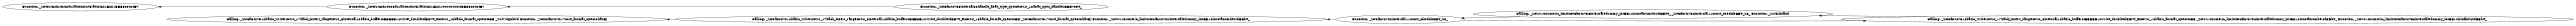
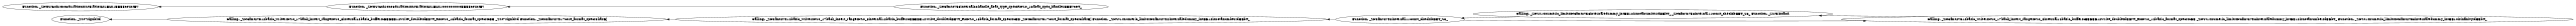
  digraph {
    rankdir=LR
    edge [dir=back]
    "Function- _ZN3fmt2v58internal11const_checkIbEET_S3_"
    "Calling- _ZNSt14numeric_limitsIN3fmt2v58internal9dummy_intEE12isnotanumberIdEEbT_ _ZN3fmt2v58internal11const_checkIbEET_S3_ Function- _ZSt5isnand"
    "Calling- _ZN3fmt2v512basic_writerINS0_17back_insert_rangeINS0_8internal12basic_bufferIcEEEEE12write_doubleIdEEvT_RKNS0_18basic_format_specsIcEE _ZNSt14numeric_limitsIN3fmt2v58internal9dummy_intEE12isnotanumberIdEEbT_ Function- _ZNSt14numeric_limitsIN3fmt2v58internal9dummy_intEE10isinfinityIdEEbT_"
    "Calling- _ZN3fmt2v512basic_writerINS0_17back_insert_rangeINS0_8internal12basic_bufferIcEEEEE12write_doubleIdEEvT_RKNS0_18basic_format_specsIcEE _ZNK3fmt2v517core_format_specs3hasEj Function- _ZNSt14numeric_limitsIN3fmt2v58internal9dummy_intEE12isnotanumberIdEEbT_"
    "Calling- _ZN3fmt2v512basic_writerINS0_17back_insert_rangeINS0_8internal12basic_bufferIcEEEEE12write_doubleIdEEvT_RKNS0_18basic_format_specsIcEE _ZSt7signbitd Function- _ZNK3fmt2v517core_format_specs3hasEj"
+   "Function- _ZSt7signbitd"
    "Function- _ZNKSt6chrono8durationIxSt5ratioILx1ELx1000000000EEE5countEv"
    "Function- _ZN3fmt2v58internal22handle_float_type_specIRNS0_18float_spec_handlerEEEvcOT_"
    "Function- _ZNKSt6chrono8durationIxSt5ratioILx1ELx1EEE5countEv"
    "Function- _ZN3fmt2v58internal11const_checkIbEET_S3_" -> "Calling- _ZNSt14numeric_limitsIN3fmt2v58internal9dummy_intEE12isnotanumberIdEEbT_ _ZN3fmt2v58internal11const_checkIbEET_S3_ Function- _ZSt5isnand"
    "Calling- _ZNSt14numeric_limitsIN3fmt2v58internal9dummy_intEE12isnotanumberIdEEbT_ _ZN3fmt2v58internal11const_checkIbEET_S3_ Function- _ZSt5isnand" -> "Calling- _ZN3fmt2v512basic_writerINS0_17back_insert_rangeINS0_8internal12basic_bufferIcEEEEE12write_doubleIdEEvT_RKNS0_18basic_format_specsIcEE _ZNSt14numeric_limitsIN3fmt2v58internal9dummy_intEE12isnotanumberIdEEbT_ Function- _ZNSt14numeric_limitsIN3fmt2v58internal9dummy_intEE10isinfinityIdEEbT_"
    "Calling- _ZN3fmt2v512basic_writerINS0_17back_insert_rangeINS0_8internal12basic_bufferIcEEEEE12write_doubleIdEEvT_RKNS0_18basic_format_specsIcEE _ZNSt14numeric_limitsIN3fmt2v58internal9dummy_intEE12isnotanumberIdEEbT_ Function- _ZNSt14numeric_limitsIN3fmt2v58internal9dummy_intEE10isinfinityIdEEbT_" -> "Function- _ZN3fmt2v58internal11const_checkIbEET_S3_"
    "Calling- _ZN3fmt2v512basic_writerINS0_17back_insert_rangeINS0_8internal12basic_bufferIcEEEEE12write_doubleIdEEvT_RKNS0_18basic_format_specsIcEE _ZNK3fmt2v517core_format_specs3hasEj Function- _ZNSt14numeric_limitsIN3fmt2v58internal9dummy_intEE12isnotanumberIdEEbT_" -> "Function- _ZN3fmt2v58internal11const_checkIbEET_S3_"
    "Calling- _ZN3fmt2v512basic_writerINS0_17back_insert_rangeINS0_8internal12basic_bufferIcEEEEE12write_doubleIdEEvT_RKNS0_18basic_format_specsIcEE _ZSt7signbitd Function- _ZNK3fmt2v517core_format_specs3hasEj" -> "Calling- _ZN3fmt2v512basic_writerINS0_17back_insert_rangeINS0_8internal12basic_bufferIcEEEEE12write_doubleIdEEvT_RKNS0_18basic_format_specsIcEE _ZNK3fmt2v517core_format_specs3hasEj Function- _ZNSt14numeric_limitsIN3fmt2v58internal9dummy_intEE12isnotanumberIdEEbT_"
+   "Function- _ZSt7signbitd" -> "Calling- _ZN3fmt2v512basic_writerINS0_17back_insert_rangeINS0_8internal12basic_bufferIcEEEEE12write_doubleIdEEvT_RKNS0_18basic_format_specsIcEE _ZSt7signbitd Function- _ZNK3fmt2v517core_format_specs3hasEj"
    "Function- _ZNKSt6chrono8durationIxSt5ratioILx1ELx1000000000EEE5countEv" -> "Function- _ZN3fmt2v58internal22handle_float_type_specIRNS0_18float_spec_handlerEEEvcOT_"
    "Function- _ZNKSt6chrono8durationIxSt5ratioILx1ELx1EEE5countEv" -> "Function- _ZNKSt6chrono8durationIxSt5ratioILx1ELx1000000000EEE5countEv"
  }
